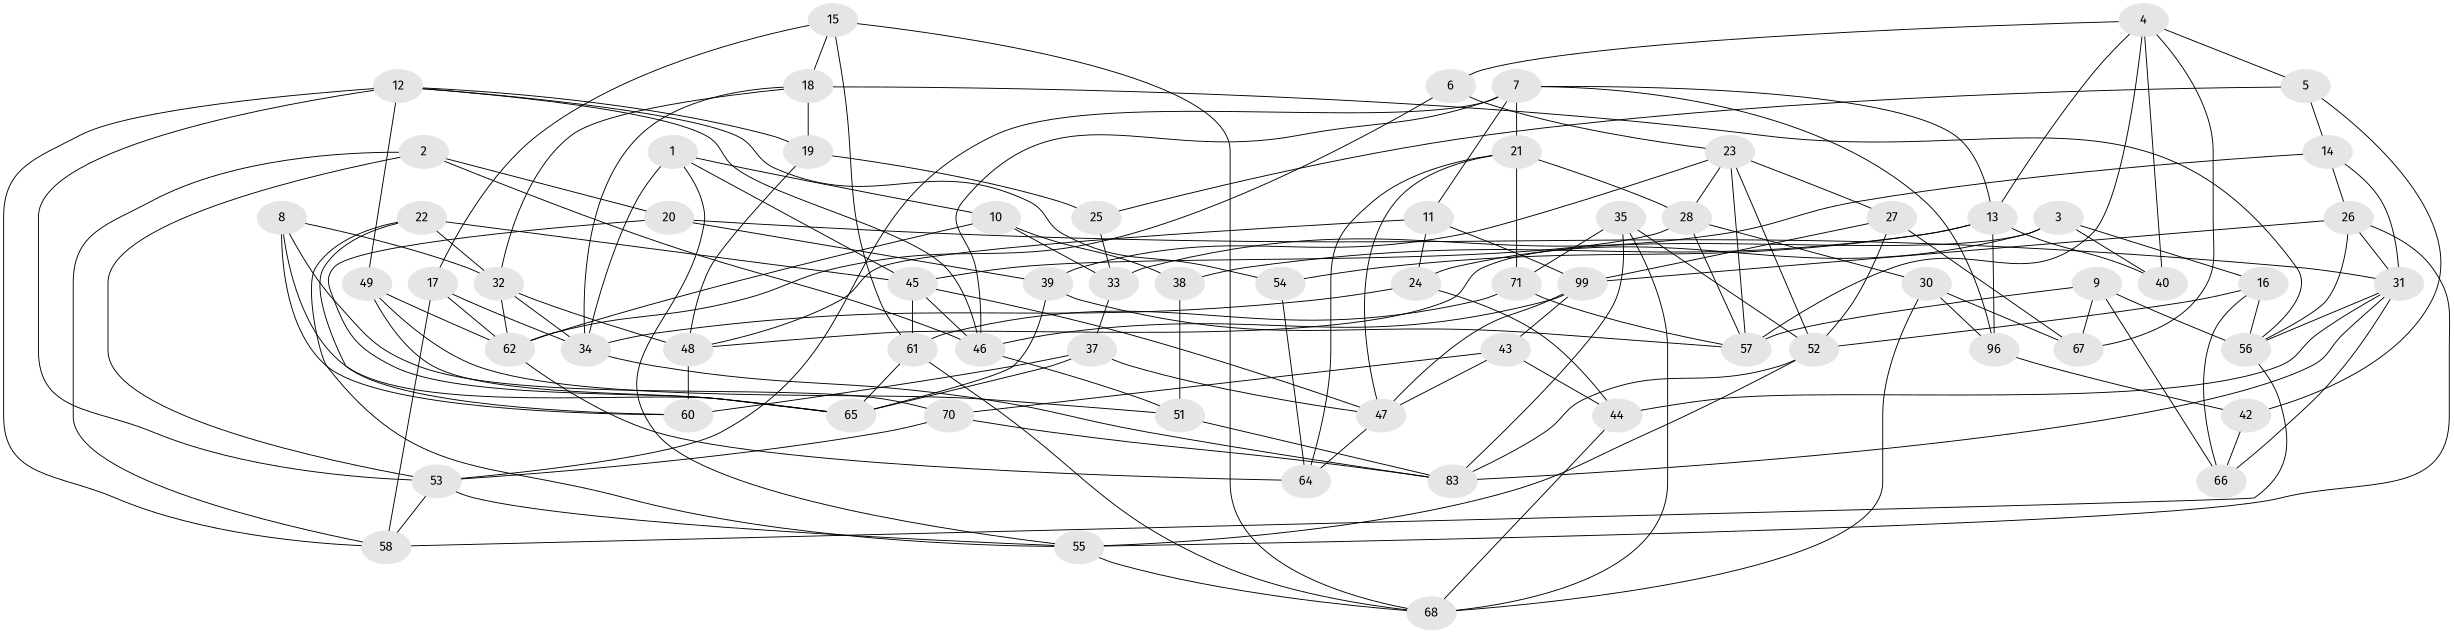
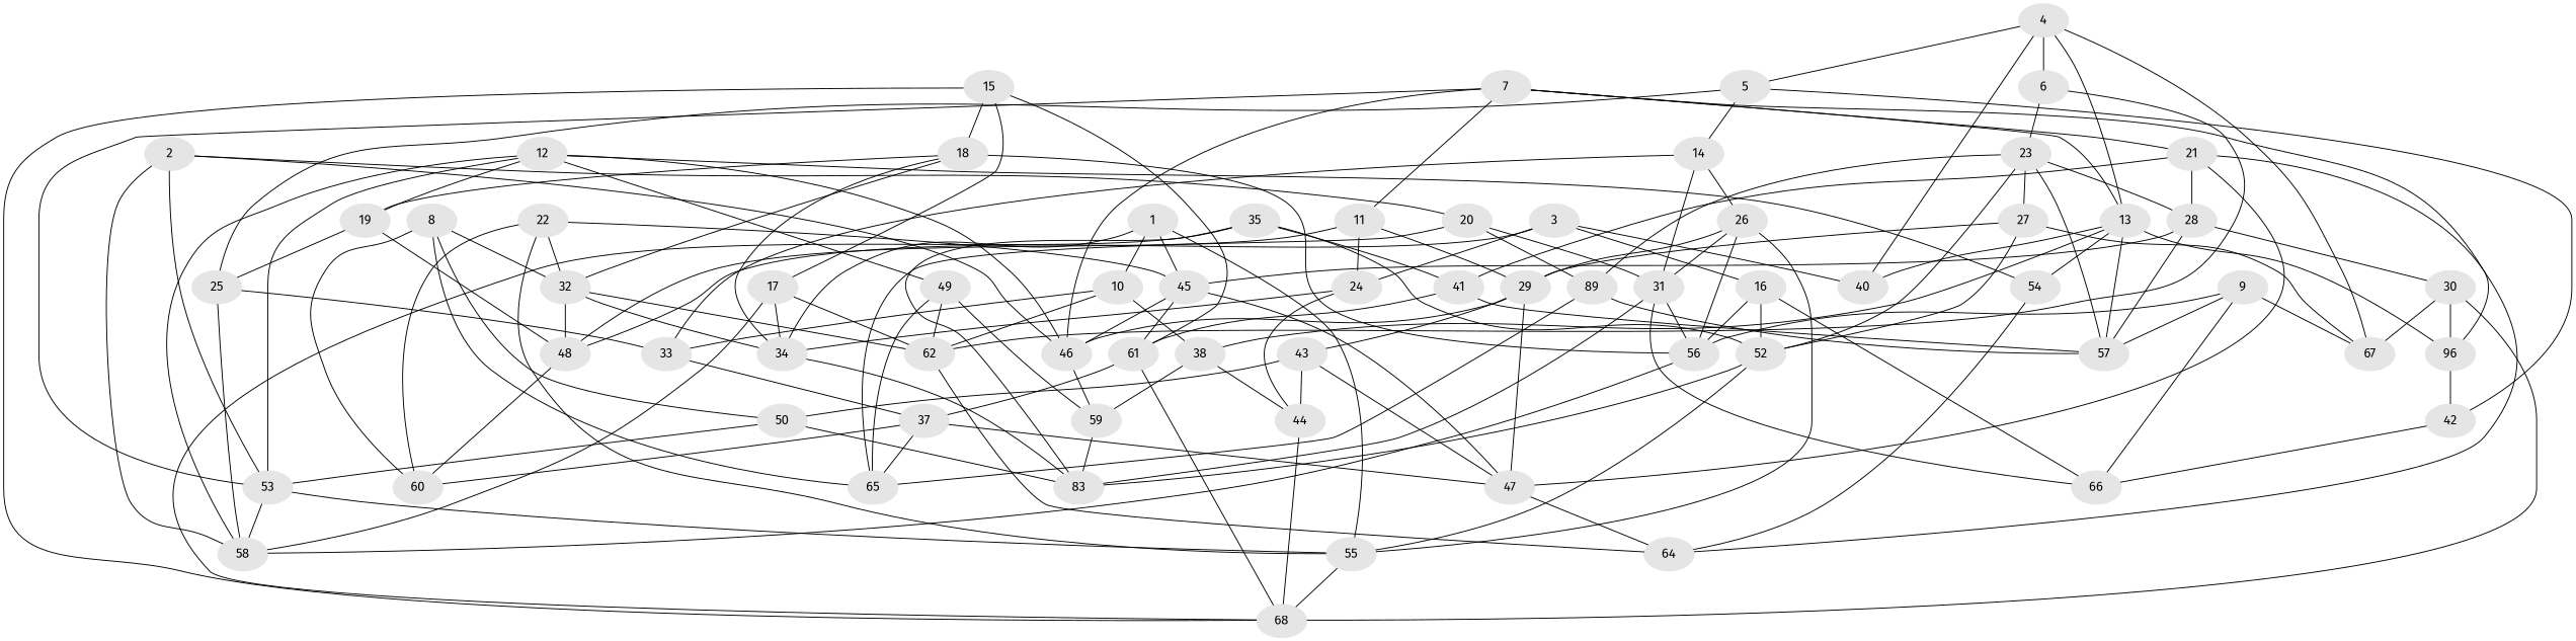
  graph {
    fontname="Fira Sans"
    node [color=gray90 fontname="Fira Sans" style=filled]
    edge [fontname="Fira Sans" weight=1.0]
    1
    10
    34
    45
    55
    62
    33
    38
    n9 [label=83]
    46
    61
    47
    68
    2
    20
    53
    58
    65
    31
-   39
-   59 [label=51]
+   39 [label=89]
+   59
    3
    16
    24
    40
    48
    56
    66
    52
    44
    60
    4
    5
    6
    13
    57
    67
    14
    25
    42
    23
    54
    n43 [label=96]
    26
    28
    27
    64
    7
    11
    21
-   29 [label=99]
-   41 [label=71]
+   29
+   41
    8
    32
-   50 [label=70]
+   50
    9
    37
    43
    12
    19
    49
    15
    17
    18
    30
    22
    35
    1 -- 10
    1 -- 34
    1 -- 45
    1 -- 55
    10 -- 62
    10 -- 33
    10 -- 38
    34 -- n9
    45 -- 46
    45 -- 61
    45 -- 47
    55 -- 68
    62 -- 64
    33 -- 37
    38 -- 59
-   31 -- 44
+   38 -- 44
    46 -- 59
    61 -- 68
-   61 -- 65
+   61 -- 37
    47 -- 64
    2 -- 46
    2 -- 20
    2 -- 53
    2 -- 58
    20 -- 65
    20 -- 31
    20 -- 39
    53 -- 55
    53 -- 58
    31 -- n9
    31 -- 56
    31 -- 66
    39 -- 65
    39 -- 57
    59 -- n9
    3 -- 16
    3 -- 24
    3 -- 40
    3 -- 48
    16 -- 56
    16 -- 66
    16 -- 52
    24 -- 34
    24 -- 44
    48 -- 60
    56 -- 58
    52 -- 55
    52 -- n9
    44 -- 68
    4 -- 40
    4 -- 5
    4 -- 6
    4 -- 13
-   4 -- 57
+   13 -- 57
    4 -- 67
    5 -- 14
    5 -- 25
    5 -- 42
    6 -- 62
    6 -- 23
    13 -- 38
    13 -- 40
    13 -- 54
    13 -- n43
    14 -- 33
    14 -- 31
    14 -- 26
    25 -- 33
+   25 -- 58
    42 -- 66
    23 -- 39
    23 -- 52
    23 -- 57
    23 -- 28
    23 -- 27
    54 -- 64
    n43 -- 42
    26 -- 55 [weight=2.0]
    26 -- 31
    26 -- 56
    26 -- 29
    28 -- 45
    28 -- 57
    28 -- 30
    27 -- 52
    27 -- 67
    27 -- 29
    7 -- 46
    7 -- 53
    7 -- 13
    7 -- n43
    7 -- 11
    7 -- 21
    11 -- 24
    11 -- 48
    11 -- 29
    21 -- 47
    21 -- 28 [weight=2.0]
    21 -- 64
    21 -- 41
    29 -- 46
    29 -- 47
    29 -- 43
    41 -- 61
    41 -- 57
    8 -- 65
    8 -- 60
    8 -- 32
    8 -- 50
    32 -- 34
    32 -- 62
    32 -- 48
    50 -- n9
    50 -- 53
    9 -- 56
    9 -- 66
    9 -- 57
    9 -- 67
    37 -- 47
    37 -- 65
    37 -- 60
    43 -- 47
    43 -- 44
    43 -- 50
    12 -- 46
    12 -- 53
    12 -- 58
    12 -- 54
    12 -- 19
    12 -- 49
    19 -- 48
    19 -- 25
    49 -- 62
    49 -- 65
    49 -- 59
    15 -- 61
    15 -- 68
    15 -- 17
    15 -- 18
    17 -- 34
    17 -- 62
    17 -- 58
    18 -- 34
    18 -- 56
    18 -- 32
    18 -- 19
    30 -- 68
    30 -- 67
    30 -- n43
    22 -- 45
    22 -- 55
    22 -- 60
    22 -- 32
    35 -- n9
    35 -- 68
    35 -- 52
    35 -- 41
  }
